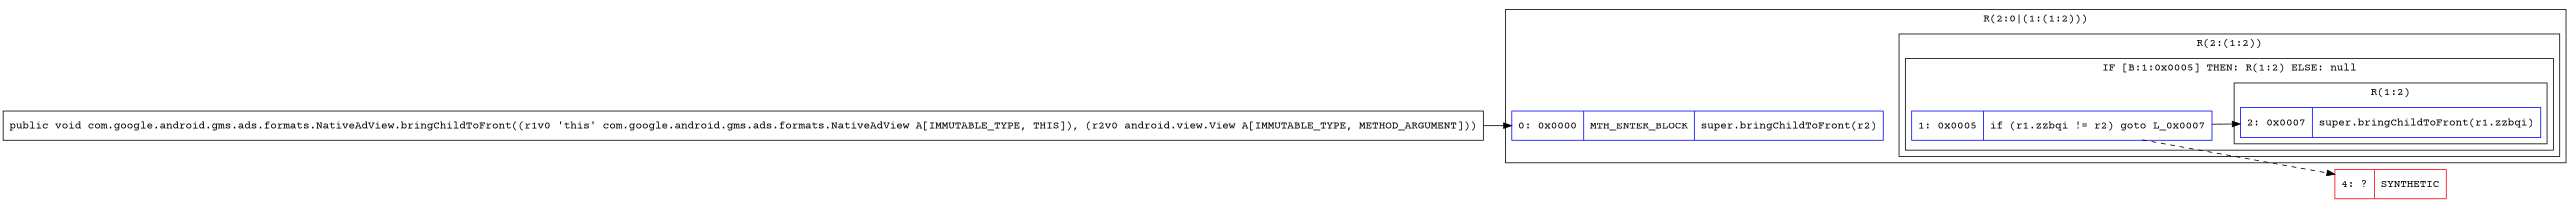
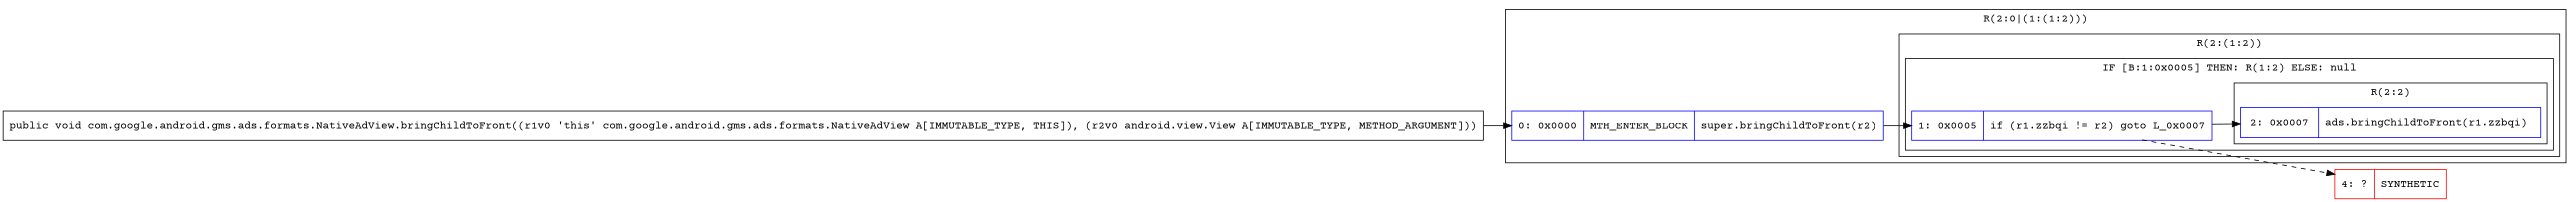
  digraph {
    fontname="Courier Prime"
    rankdir=LR
    node [color=blue fontname="Courier Prime" shape=record]
    edge [fontname="Courier Prime"]
-   n1 [label="{2\:\ 0x0007|super.bringChildToFront(r1.zzbqi)\l}"]
+   n1 [label="{2\:\ 0x0007|ads.bringChildToFront(r1.zzbqi)\l}"]
    n2 [label="{1\:\ 0x0005|if (r1.zzbqi != r2) goto L_0x0007\l}"]
    n3 [label="{0\:\ 0x0000|MTH_ENTER_BLOCK\l|super.bringChildToFront(r2)\l}"]
    n4 [color=red label="{4\:\ ?|SYNTHETIC\l}"]
    n5 [label="{public void com.google.android.gms.ads.formats.NativeAdView.bringChildToFront((r1v0 'this' com.google.android.gms.ads.formats.NativeAdView A[IMMUTABLE_TYPE, THIS]), (r2v0 android.view.View A[IMMUTABLE_TYPE, METHOD_ARGUMENT])) }" color=""]
    subgraph cluster_1 {
      label="R(2:0|(1:(1:2)))"
      n3
      subgraph cluster_2 {
        label="R(2:(1:2))"
        subgraph cluster_3 {
          label="IF [B:1:0x0005] THEN: R(1:2) ELSE: null"
          n2
          subgraph cluster_4 {
-           label="R(1:2)"
+           label="R(2:2)"
            n1
          }
        }
      }
    }
    n2 -> n1
    n2 -> n4 [style=dashed]
+   n3 -> n2
    n5 -> n3
  }
